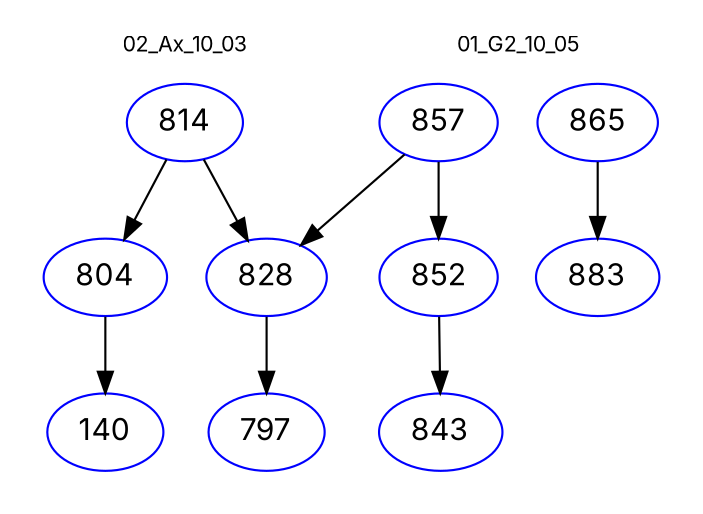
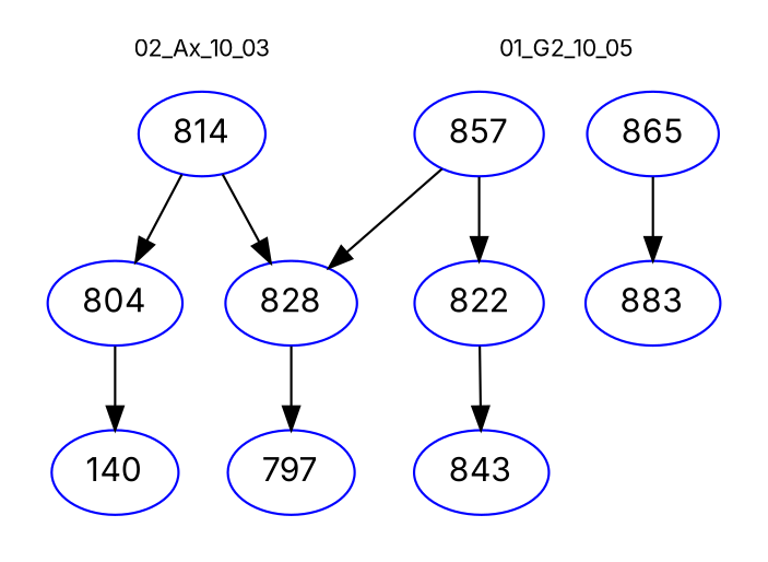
  digraph {
    fontname=Inter
    node [color=blue fontname=Inter]
    edge [color=black fontname=Inter]
    n1 [label=814]
    n2 [label=804]
    n3 [label=828]
    n4 [label=140]
    n5 [label=797]
    n6 [label=857]
-   n7 [label=852]
+   n7 [label=822]
    n8 [label=865]
    n9 [label=843]
    n10 [label=883]
    subgraph cluster_1 {
      color=white
      fontsize=10
      label="02_Ax_10_03"
      n1
      n2
      n3
      n4
      n5
    }
    subgraph cluster_2 {
      color=white
      fontsize=10
      label="01_G2_10_05"
      n6
      n7
      n8
      n9
      n10
    }
    n1 -> n2
    n1 -> n3
    n2 -> n4
    n3 -> n5
    n6 -> n3
    n6 -> n7
    n7 -> n9
    n8 -> n10
  }
